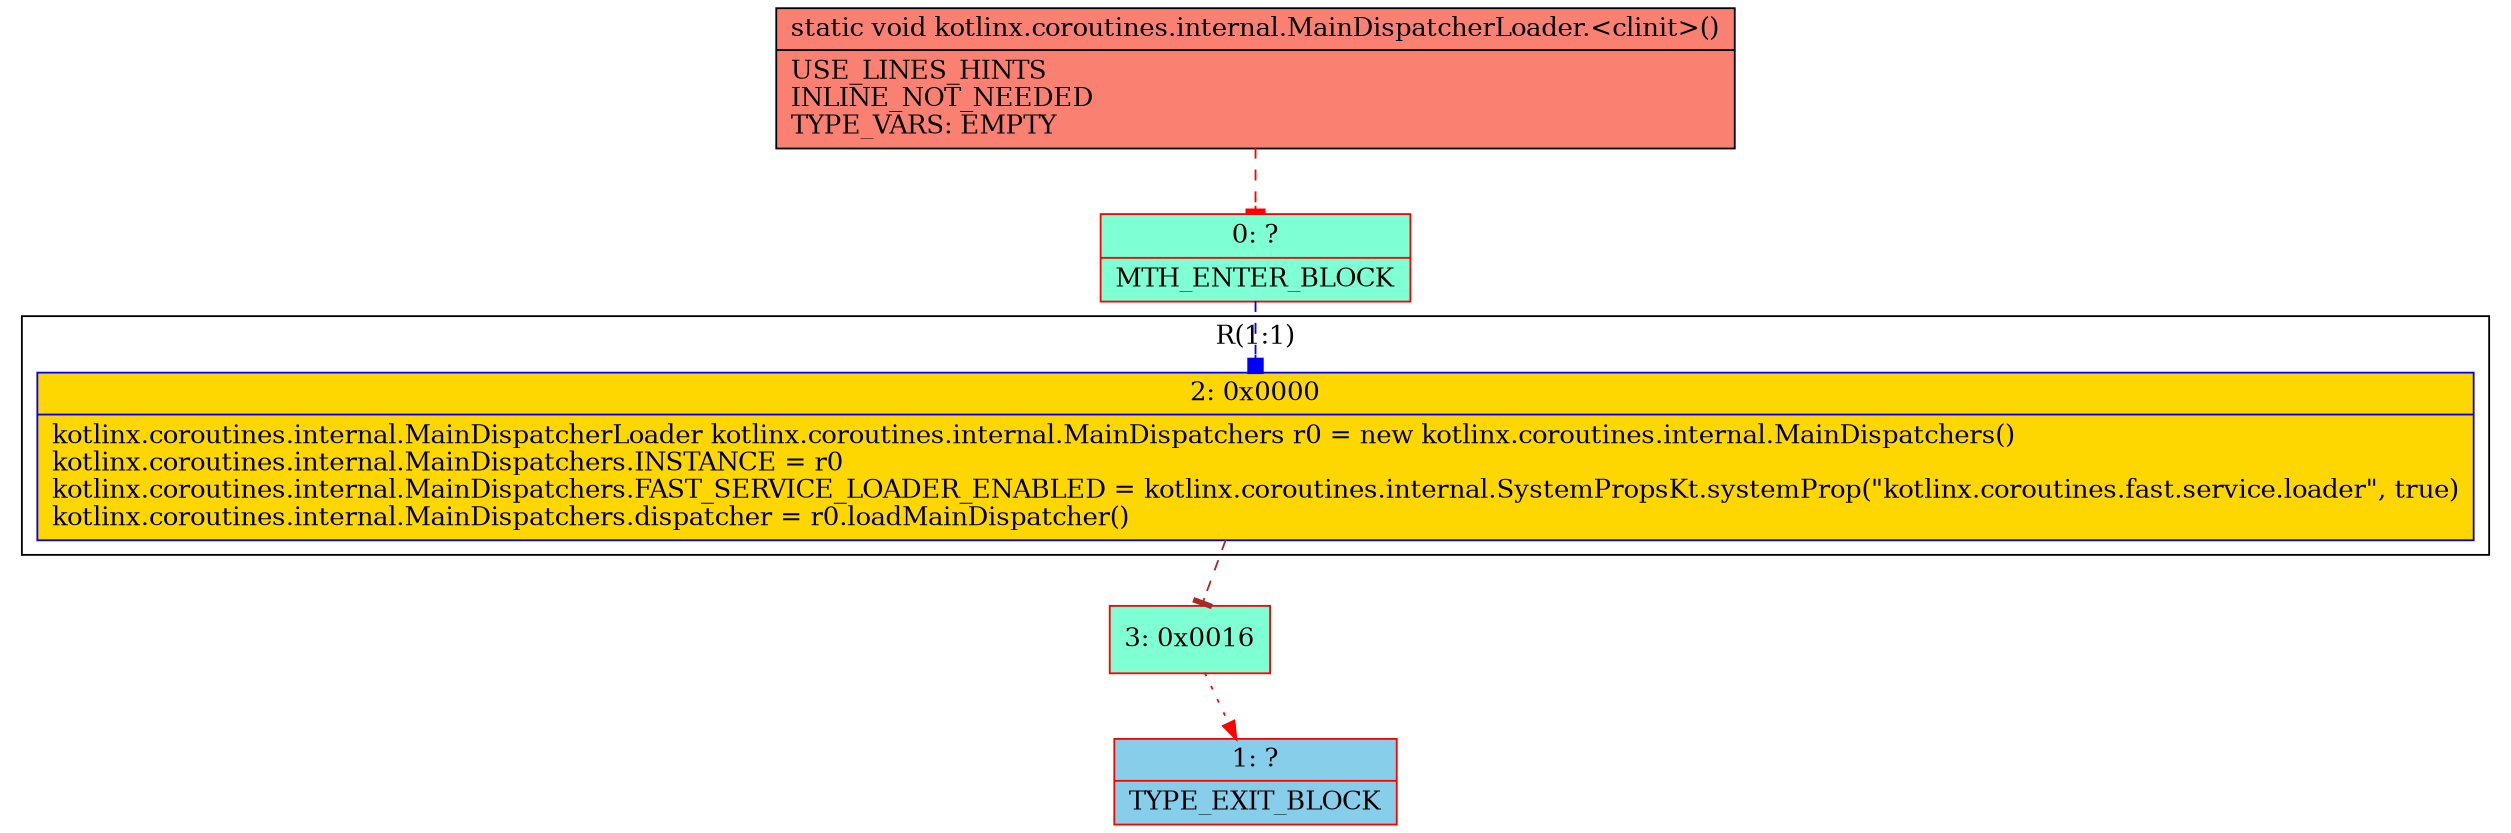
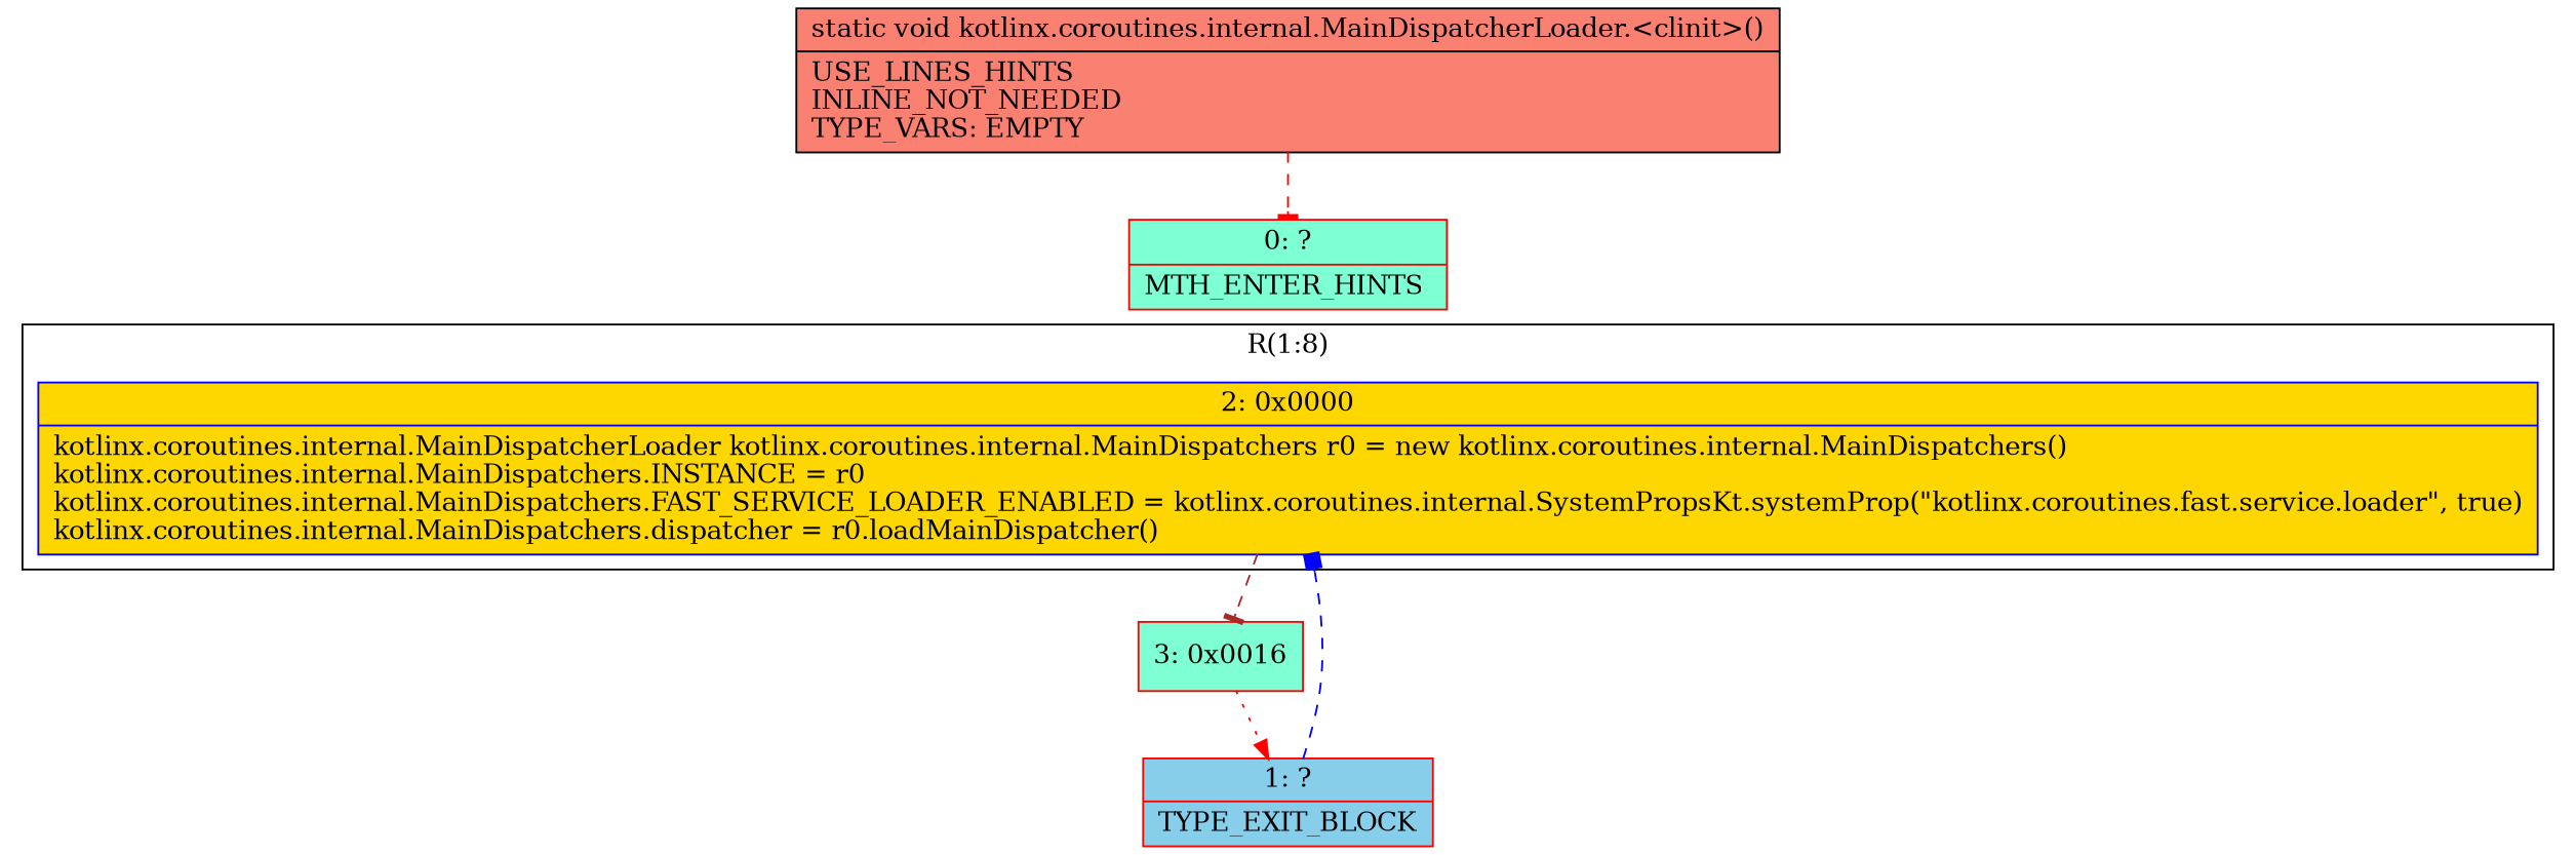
  digraph {
    node [color=red fillcolor=aquamarine shape=record style=filled]
    edge [arrowhead=tee color=red style=dashed]
    n1 [color=blue fillcolor=gold label="{2\:\ 0x0000|kotlinx.coroutines.internal.MainDispatcherLoader kotlinx.coroutines.internal.MainDispatchers r0 = new kotlinx.coroutines.internal.MainDispatchers()\lkotlinx.coroutines.internal.MainDispatchers.INSTANCE = r0\lkotlinx.coroutines.internal.MainDispatchers.FAST_SERVICE_LOADER_ENABLED = kotlinx.coroutines.internal.SystemPropsKt.systemProp(\"kotlinx.coroutines.fast.service.loader\", true)\lkotlinx.coroutines.internal.MainDispatchers.dispatcher = r0.loadMainDispatcher()\l}"]
    n2 [label="{3\:\ 0x0016}"]
    n3 [fillcolor=skyblue label="{1\:\ ?|TYPE_EXIT_BLOCK\l}"]
-   n4 [label="{0\:\ ?|MTH_ENTER_BLOCK\l}"]
+   n4 [label="{0\:\ ?|MTH_ENTER_HINTS\l}"]
    n5 [fillcolor=salmon label="{static void kotlinx.coroutines.internal.MainDispatcherLoader.\<clinit\>()  | USE_LINES_HINTS\lINLINE_NOT_NEEDED\lTYPE_VARS: EMPTY\l}" color=""]
    subgraph cluster_1 {
-     label="R(1:1)"
+     label="R(1:8)"
      n1
    }
    n1 -> n2 [color=brown]
    n2 -> n3 [arrowhead=normal style=dotted]
-   n4 -> n1 [arrowhead=box color=blue]
+   n3 -> n1 [arrowhead=box color=blue]
    n5 -> n4
  }
